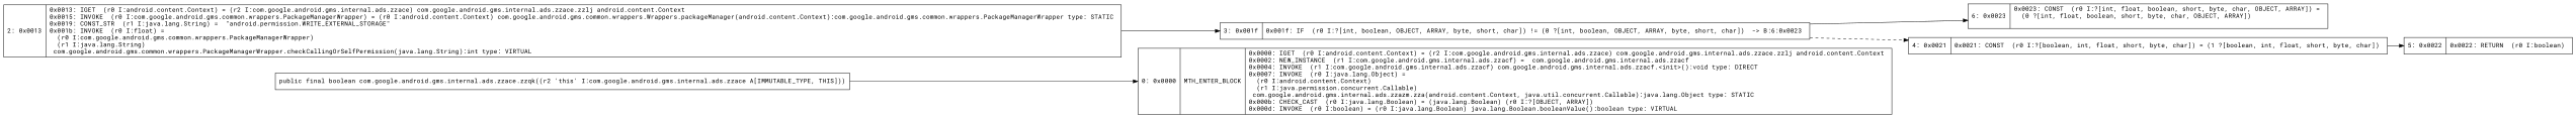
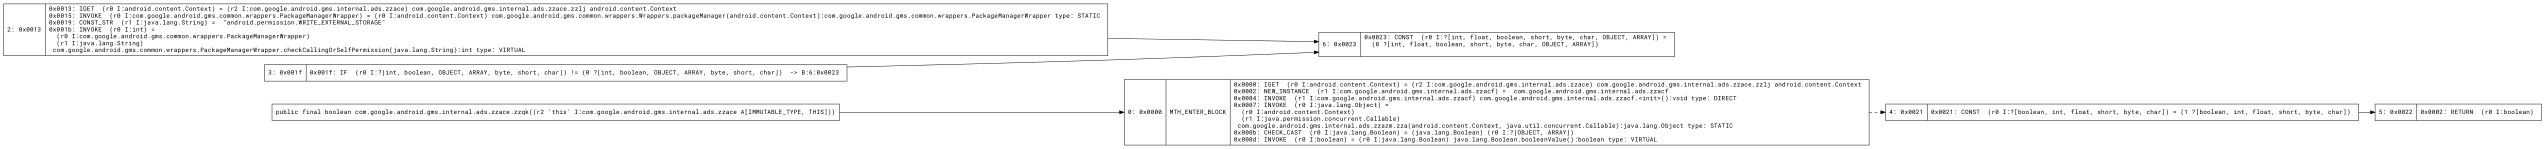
  digraph {
    fontname="Roboto Mono"
    rankdir=LR
    node [fontname="Roboto Mono" shape=record]
    edge [fontname="Roboto Mono"]
    n1 [label="{0\:\ 0x0000|MTH_ENTER_BLOCK\l|0x0000: IGET  (r0 I:android.content.Context) = (r2 I:com.google.android.gms.internal.ads.zzace) com.google.android.gms.internal.ads.zzace.zzlj android.content.Context \l0x0002: NEW_INSTANCE  (r1 I:com.google.android.gms.internal.ads.zzacf) =  com.google.android.gms.internal.ads.zzacf \l0x0004: INVOKE  (r1 I:com.google.android.gms.internal.ads.zzacf) com.google.android.gms.internal.ads.zzacf.\<init\>():void type: DIRECT \l0x0007: INVOKE  (r0 I:java.lang.Object) = \l  (r0 I:android.content.Context)\l  (r1 I:java.permission.concurrent.Callable)\l com.google.android.gms.internal.ads.zzazm.zza(android.content.Context, java.util.concurrent.Callable):java.lang.Object type: STATIC \l0x000b: CHECK_CAST  (r0 I:java.lang.Boolean) = (java.lang.Boolean) (r0 I:?[OBJECT, ARRAY]) \l0x000d: INVOKE  (r0 I:boolean) = (r0 I:java.lang.Boolean) java.lang.Boolean.booleanValue():boolean type: VIRTUAL \l}"]
-   n2 [label="{2\:\ 0x0013|0x0013: IGET  (r0 I:android.content.Context) = (r2 I:com.google.android.gms.internal.ads.zzace) com.google.android.gms.internal.ads.zzace.zzlj android.content.Context \l0x0015: INVOKE  (r0 I:com.google.android.gms.common.wrappers.PackageManagerWrapper) = (r0 I:android.content.Context) com.google.android.gms.common.wrappers.Wrappers.packageManager(android.content.Context):com.google.android.gms.common.wrappers.PackageManagerWrapper type: STATIC \l0x0019: CONST_STR  (r1 I:java.lang.String) =  \"android.permission.WRITE_EXTERNAL_STORAGE\" \l0x001b: INVOKE  (r0 I:float) = \l  (r0 I:com.google.android.gms.common.wrappers.PackageManagerWrapper)\l  (r1 I:java.lang.String)\l com.google.android.gms.common.wrappers.PackageManagerWrapper.checkCallingOrSelfPermission(java.lang.String):int type: VIRTUAL \l}"]
+   n2 [label="{2\:\ 0x0013|0x0013: IGET  (r0 I:android.content.Context) = (r2 I:com.google.android.gms.internal.ads.zzace) com.google.android.gms.internal.ads.zzace.zzlj android.content.Context \l0x0015: INVOKE  (r0 I:com.google.android.gms.common.wrappers.PackageManagerWrapper) = (r0 I:android.content.Context) com.google.android.gms.common.wrappers.Wrappers.packageManager(android.content.Context):com.google.android.gms.common.wrappers.PackageManagerWrapper type: STATIC \l0x0019: CONST_STR  (r1 I:java.lang.String) =  \"android.permission.WRITE_EXTERNAL_STORAGE\" \l0x001b: INVOKE  (r0 I:int) = \l  (r0 I:com.google.android.gms.common.wrappers.PackageManagerWrapper)\l  (r1 I:java.lang.String)\l com.google.android.gms.common.wrappers.PackageManagerWrapper.checkCallingOrSelfPermission(java.lang.String):int type: VIRTUAL \l}"]
    n3 [label="{3\:\ 0x001f|0x001f: IF  (r0 I:?[int, boolean, OBJECT, ARRAY, byte, short, char]) != (0 ?[int, boolean, OBJECT, ARRAY, byte, short, char])  \-\> B:6:0x0023 \l}"]
    n4 [label="{6\:\ 0x0023|0x0023: CONST  (r0 I:?[int, float, boolean, short, byte, char, OBJECT, ARRAY]) = \l  (0 ?[int, float, boolean, short, byte, char, OBJECT, ARRAY])\l \l}"]
    n5 [label="{4\:\ 0x0021|0x0021: CONST  (r0 I:?[boolean, int, float, short, byte, char]) = (1 ?[boolean, int, float, short, byte, char]) \l}"]
-   n6 [label="{5\:\ 0x0022|0x0022: RETURN  (r0 I:boolean) \l}"]
+   n6 [label="{5\:\ 0x0022|0x0002: RETURN  (r0 I:boolean) \l}"]
    n7 [label="{public final boolean com.google.android.gms.internal.ads.zzace.zzqk((r2 'this' I:com.google.android.gms.internal.ads.zzace A[IMMUTABLE_TYPE, THIS])) }"]
-   n2 -> n3
+   n2 -> n4
    n3 -> n4
-   n3 -> n5 [style=dashed]
+   n1 -> n5 [style=dashed]
    n5 -> n6
    n7 -> n1
  }
